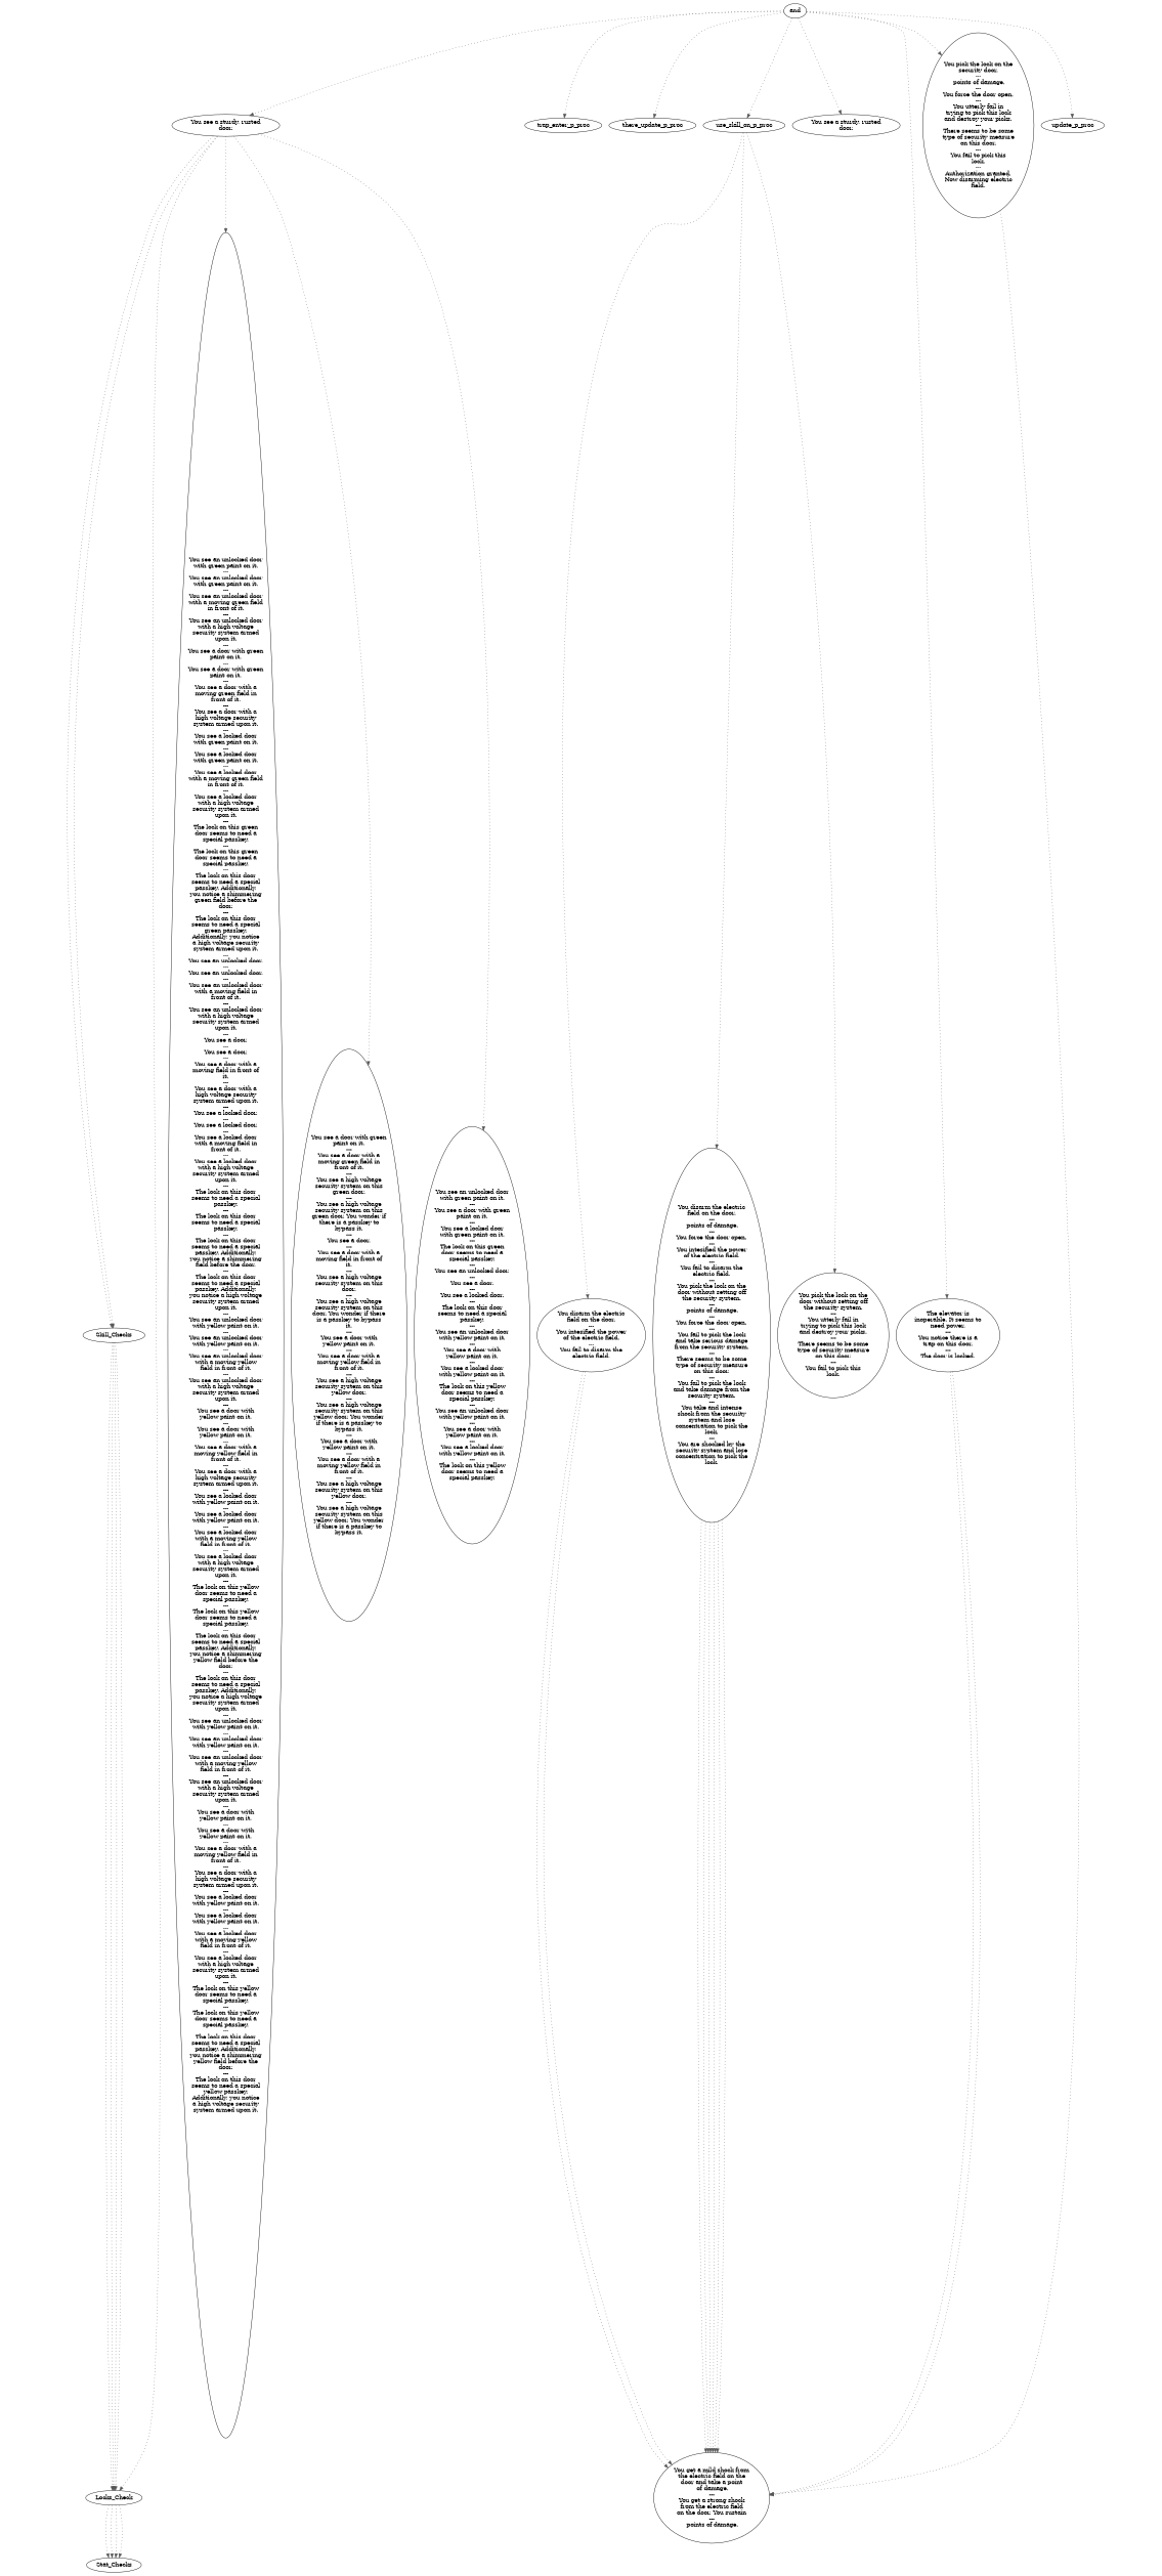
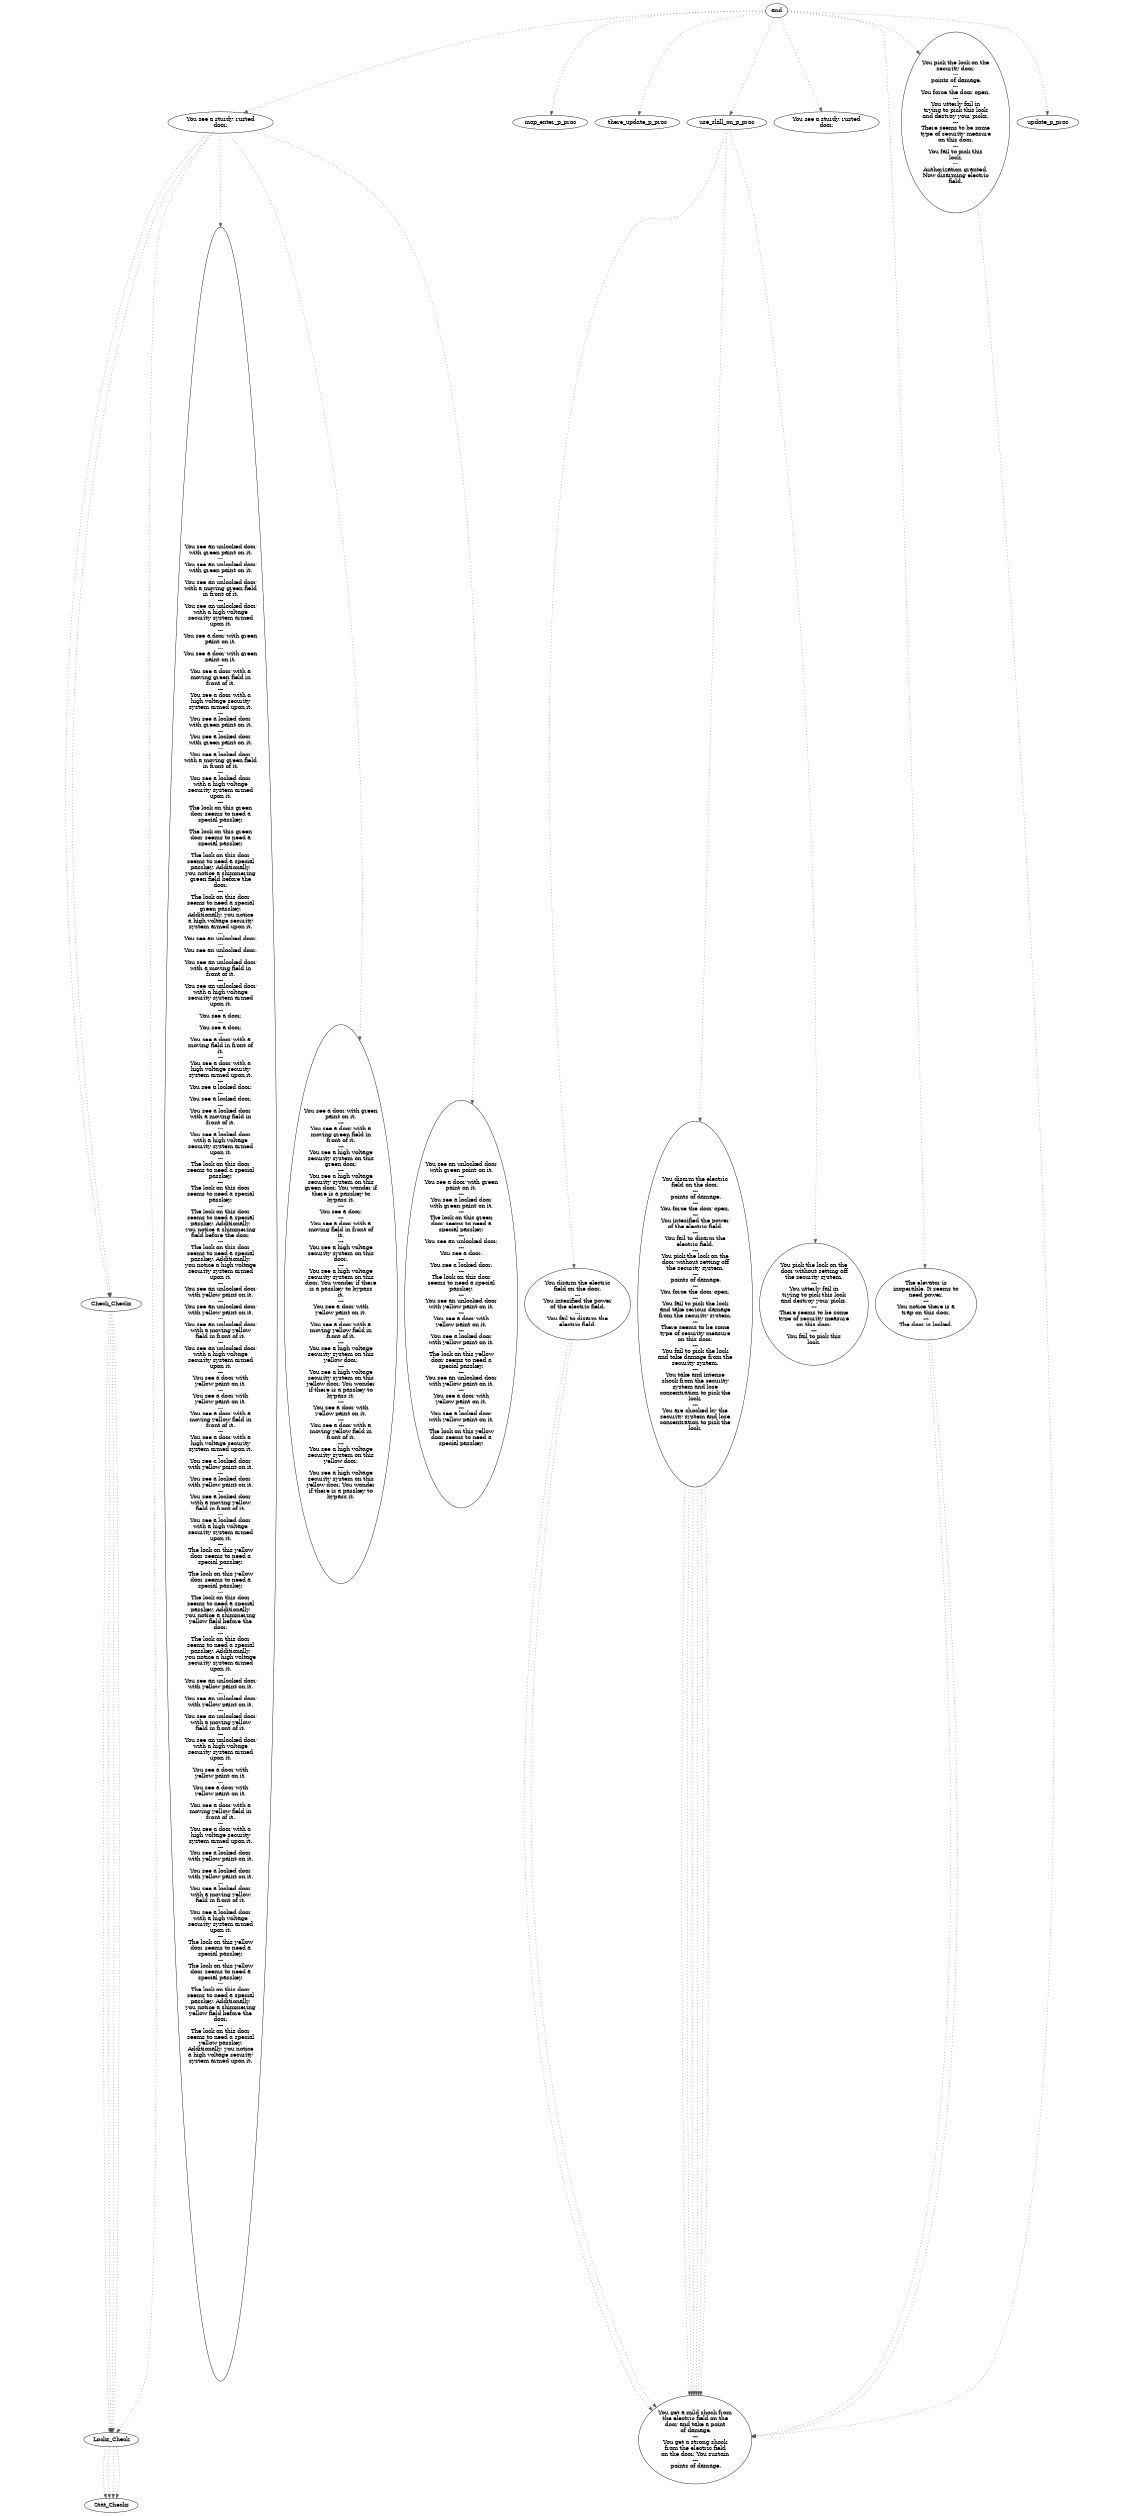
  digraph {
    node [color="#000000" fillcolor="#FFFFFF" style=filled]
    edge [color="#555555" style=dotted]
    n1 [label=and]
    n2 [label="The elevator is\ninoperable. It seems to\nneed power.\n---\nYou notice there is a\ntrap on this door.\n---\nThe door is locked."]
-   map_enter_p_proc [label=trap_enter_p_proc]
+   map_enter_p_proc
    n4 [label=there_update_p_proc]
    n5 [label="You pick the lock on the\nsecurity door.\n---\n points of damage.\n---\nYou force the door open.\n---\nYou utterly fail in\ntrying to pick this lock\nand destroy your picks.\n---\nThere seems to be some\ntype of security measure\non this door.\n---\nYou fail to pick this\nlock.\n---\nAuthorization granted.\nNow disarming electric\nfield."]
    n6 [label="You see a sturdy, rusted\ndoor."]
    n7 [label="You see a sturdy, rusted\ndoor."]
    use_skill_on_p_proc
    n9 [label=update_p_proc]
    n10 [label="You get a mild shock from\nthe electric field on the\ndoor and take a point\n of damage.\n---\nYou get a strong shock\nfrom the electric field\non the door. You sustain\n---\n points of damage."]
-   Skill_Checks
+   Skill_Checks [label=Check_Checks]
    n12 [label="You see an unlocked door\nwith green paint on it.\n---\nYou see an unlocked door\nwith green paint on it.\n---\nYou see an unlocked door\nwith a moving green field\nin front of it.\n---\nYou see an unlocked door\nwith a high voltage\nsecurity system armed\nupon it.\n---\nYou see a door with green\npaint on it.\n---\nYou see a door with green\npaint on it.\n---\nYou see a door with a\nmoving green field in\nfront of it.\n---\nYou see a door with a\nhigh voltage security\nsystem armed upon it.\n---\nYou see a locked door\nwith green paint on it.\n---\nYou see a locked door\nwith green paint on it.\n---\nYou see a locked door\nwith a moving green field\nin front of it.\n---\nYou see a locked door\nwith a high voltage\nsecurity system armed\nupon it.\n---\nThe lock on this green\ndoor seems to need a\nspecial passkey.\n---\nThe lock on this green\ndoor seems to need a\nspecial passkey.\n---\nThe lock on this door\nseems to need a special\npasskey. Additionally,\nyou notice a shimmering\ngreen field before the\ndoor.\n---\nThe lock on this door\nseems to need a special\ngreen passkey.\nAdditionally, you notice\na high voltage security\nsystem armed upon it.\n---\nYou see an unlocked door.\n---\nYou see an unlocked door.\n---\nYou see an unlocked door\nwith a moving field in\nfront of it.\n---\nYou see an unlocked door\nwith a high voltage\nsecurity system armed\nupon it.\n---\nYou see a door.\n---\nYou see a door.\n---\nYou see a door with a\nmoving field in front of\nit.\n---\nYou see a door with a\nhigh voltage security\nsystem armed upon it.\n---\nYou see a locked door.\n---\nYou see a locked door.\n---\nYou see a locked door\nwith a moving field in\nfront of it.\n---\nYou see a locked door\nwith a high voltage\nsecurity system armed\nupon it.\n---\nThe lock on this door\nseems to need a special\npasskey.\n---\nThe lock on this door\nseems to need a special\npasskey.\n---\nThe lock on this door\nseems to need a special\npasskey. Additionally,\nyou notice a shimmering\nfield before the door.\n---\nThe lock on this door\nseems to need a special\npasskey. Additionally,\nyou notice a high voltage\nsecurity system armed\nupon it.\n---\nYou see an unlocked door\nwith yellow paint on it.\n---\nYou see an unlocked door\nwith yellow paint on it.\n---\nYou see an unlocked door\nwith a moving yellow\nfield in front of it.\n---\nYou see an unlocked door\nwith a high voltage\nsecurity system armed\nupon it.\n---\nYou see a door with\nyellow paint on it.\n---\nYou see a door with\nyellow paint on it.\n---\nYou see a door with a\nmoving yellow field in\nfront of it.\n---\nYou see a door with a\nhigh voltage security\nsystem armed upon it.\n---\nYou see a locked door\nwith yellow paint on it.\n---\nYou see a locked door\nwith yellow paint on it.\n---\nYou see a locked door\nwith a moving yellow\nfield in front of it.\n---\nYou see a locked door\nwith a high voltage\nsecurity system armed\nupon it.\n---\nThe lock on this yellow\ndoor seems to need a\nspecial passkey.\n---\nThe lock on this yellow\ndoor seems to need a\nspecial passkey.\n---\nThe lock on this door\nseems to need a special\npasskey. Additionally,\nyou notice a shimmering\nyellow field before the\ndoor.\n---\nThe lock on this door\nseems to need a special\npasskey. Additionally,\nyou notice a high voltage\nsecurity system armed\nupon it.\n---\nYou see an unlocked door\nwith yellow paint on it.\n---\nYou see an unlocked door\nwith yellow paint on it.\n---\nYou see an unlocked door\nwith a moving yellow\nfield in front of it.\n---\nYou see an unlocked door\nwith a high voltage\nsecurity system armed\nupon it.\n---\nYou see a door with\nyellow paint on it.\n---\nYou see a door with\nyellow paint on it.\n---\nYou see a door with a\nmoving yellow field in\nfront of it.\n---\nYou see a door with a\nhigh voltage security\nsystem armed upon it.\n---\nYou see a locked door\nwith yellow paint on it.\n---\nYou see a locked door\nwith yellow paint on it.\n---\nYou see a locked door\nwith a moving yellow\nfield in front of it.\n---\nYou see a locked door\nwith a high voltage\nsecurity system armed\nupon it.\n---\nThe lock on this yellow\ndoor seems to need a\nspecial passkey.\n---\nThe lock on this yellow\ndoor seems to need a\nspecial passkey.\n---\nThe lock on this door\nseems to need a special\npasskey. Additionally,\nyou notice a shimmering\nyellow field before the\ndoor.\n---\nThe lock on this door\nseems to need a special\nyellow passkey.\nAdditionally, you notice\na high voltage security\nsystem armed upon it."]
    n13 [label="You see a door with green\npaint on it.\n---\nYou see a door with a\nmoving green field in\nfront of it.\n---\nYou see a high voltage\nsecurity system on this\ngreen door.\n---\nYou see a high voltage\nsecurity system on this\ngreen door. You wonder if\nthere is a passkey to\nbypass it.\n---\nYou see a door.\n---\nYou see a door with a\nmoving field in front of\nit.\n---\nYou see a high voltage\nsecurity system on this\ndoor.\n---\nYou see a high voltage\nsecurity system on this\ndoor. You wonder if there\nis a passkey to bypass\nit.\n---\nYou see a door with\nyellow paint on it.\n---\nYou see a door with a\nmoving yellow field in\nfront of it.\n---\nYou see a high voltage\nsecurity system on this\nyellow door.\n---\nYou see a high voltage\nsecurity system on this\nyellow door. You wonder\nif there is a passkey to\nbypass it.\n---\nYou see a door with\nyellow paint on it.\n---\nYou see a door with a\nmoving yellow field in\nfront of it.\n---\nYou see a high voltage\nsecurity system on this\nyellow door.\n---\nYou see a high voltage\nsecurity system on this\nyellow door. You wonder\nif there is a passkey to\nbypass it."]
    Locks_Check
    n15 [label="You see an unlocked door\nwith green paint on it.\n---\nYou see a door with green\npaint on it.\n---\nYou see a locked door\nwith green paint on it.\n---\nThe lock on this green\ndoor seems to need a\nspecial passkey.\n---\nYou see an unlocked door.\n---\nYou see a door.\n---\nYou see a locked door.\n---\nThe lock on this door\nseems to need a special\npasskey.\n---\nYou see an unlocked door\nwith yellow paint on it.\n---\nYou see a door with\nyellow paint on it.\n---\nYou see a locked door\nwith yellow paint on it.\n---\nThe lock on this yellow\ndoor seems to need a\nspecial passkey.\n---\nYou see an unlocked door\nwith yellow paint on it.\n---\nYou see a door with\nyellow paint on it.\n---\nYou see a locked door\nwith yellow paint on it.\n---\nThe lock on this yellow\ndoor seems to need a\nspecial passkey."]
    n16 [label="You disarm the electric\nfield on the door.\n---\n points of damage.\n---\nYou force the door open.\n---\nYou intesified the power\nof the electric field.\n---\nYou fail to disarm the\nelectric field.\n---\nYou pick the lock on the\ndoor without setting off\nthe security system.\n---\n points of damage.\n---\nYou force the door open.\n---\nYou fail to pick the lock\nand take serious damage\nfrom the security system.\n---\nThere seems to be some\ntype of security measure\non this door.\n---\nYou fail to pick the lock\nand take damage from the\nsecurity system.\n---\nYou take and intense\nshock from the security\nsystem and lose\nconcentration to pick the\nlock.\n---\nYou are shocked by the\nsecurity system and lose\nconcentration to pick the\nlock."]
    n17 [label="You disarm the electric\nfield on the door.\n---\nYou intesified the power\nof the electric field.\n---\nYou fail to disarm the\nelectric field."]
    n18 [label="You pick the lock on the\ndoor without setting off\nthe security system.\n---\nYou utterly fail in\ntrying to pick this lock\nand destroy your picks.\n---\nThere seems to be some\ntype of security measure\non this door.\n---\nYou fail to pick this\nlock."]
    Stat_Checks
    n1 -> n2
    n1 -> map_enter_p_proc
    n1 -> n4
    n1 -> n5
    n1 -> n6
    n1 -> n7
    n1 -> use_skill_on_p_proc
    n1 -> n9
    n2 -> n10
    n2 -> n10
    n5 -> n10
    n7 -> Skill_Checks
    n7 -> Skill_Checks
    n7 -> n12
    n7 -> n13
    n7 -> Locks_Check
    n7 -> n15
    use_skill_on_p_proc -> n16
    use_skill_on_p_proc -> n17
    use_skill_on_p_proc -> n18
    Skill_Checks -> Locks_Check
    Skill_Checks -> Locks_Check
    Skill_Checks -> Locks_Check
    Skill_Checks -> Locks_Check
    Locks_Check -> Stat_Checks
    Locks_Check -> Stat_Checks
    Locks_Check -> Stat_Checks
    Locks_Check -> Stat_Checks
    n16 -> n10
    n16 -> n10
    n16 -> n10
    n16 -> n10
    n16 -> n10
    n16 -> n10
    n17 -> n10
    n17 -> n10
  }
